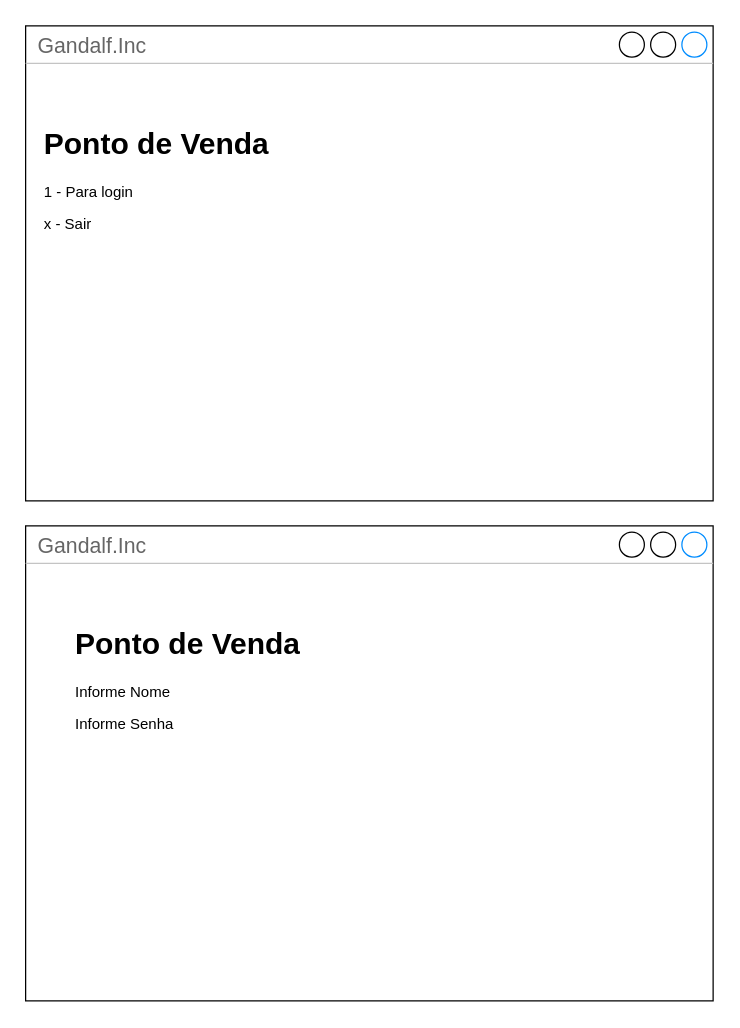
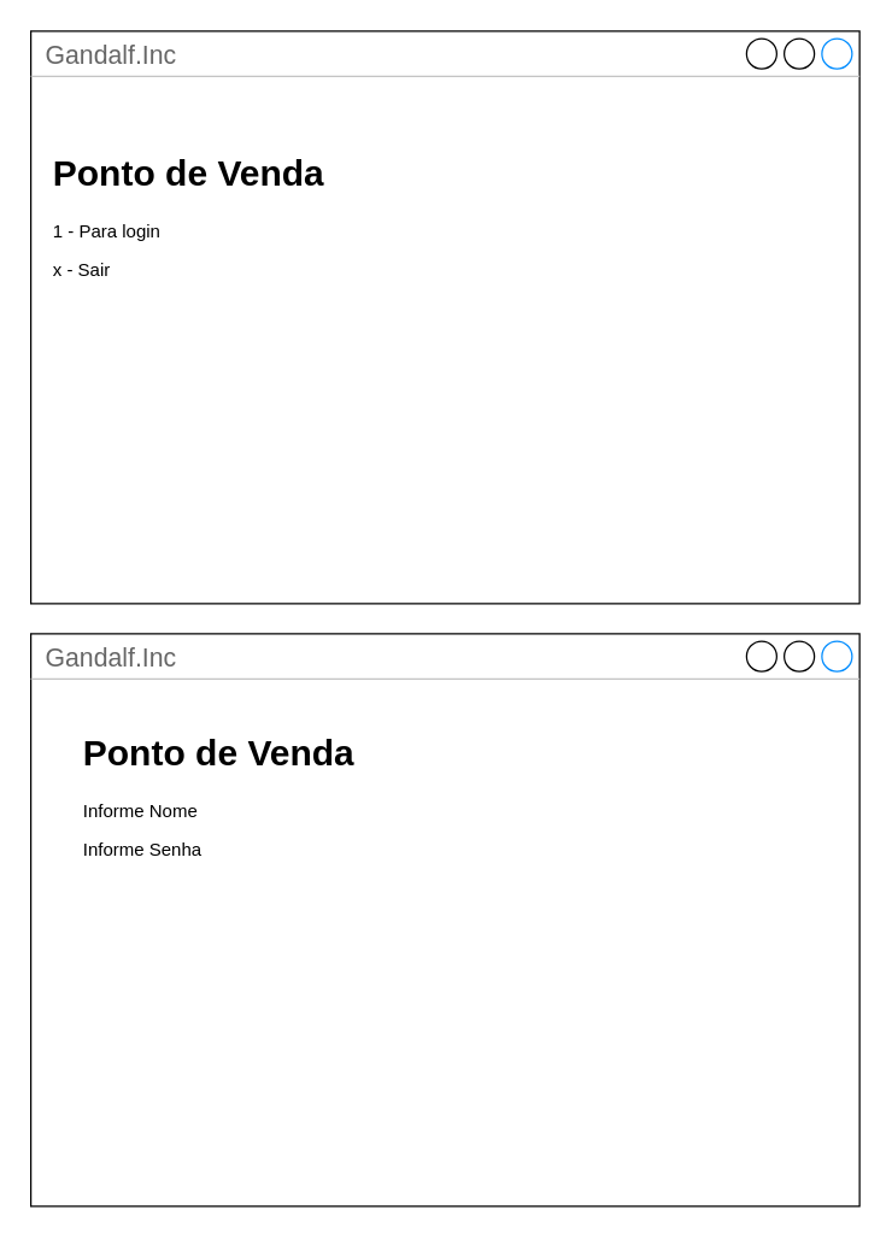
  <mxCell id="0" />
  <mxCell id="1" parent="0" />
  <mxCell id="2" value="" style="group" vertex="1" connectable="0" parent="1"><mxGeometry x="20" y="20" width="550" height="380" as="geometry" /></mxCell>
  <mxCell id="3" value="Gandalf.Inc" style="strokeWidth=1;shadow=0;dashed=0;align=center;html=1;shape=mxgraph.mockup.containers.window;align=left;verticalAlign=top;spacingLeft=8;strokeColor2=#008cff;strokeColor3=#c4c4c4;fontColor=#666666;mainText=;fontSize=17;labelBackgroundColor=none;whiteSpace=wrap;" vertex="1" parent="2"><mxGeometry width="550" height="380" as="geometry" /></mxCell>
  <mxCell id="4" value="&lt;h1&gt;Ponto de Venda&lt;/h1&gt;&lt;p&gt;1 - Para login&lt;/p&gt;&lt;p&gt;&lt;span style=&quot;background-color: initial;&quot;&gt;x - Sair&lt;/span&gt;&lt;br&gt;&lt;/p&gt;" style="text;html=1;strokeColor=none;fillColor=none;spacing=5;spacingTop=-20;whiteSpace=wrap;overflow=hidden;rounded=0;" vertex="1" parent="2"><mxGeometry x="10" y="75" width="190" height="120" as="geometry" /></mxCell>
  <mxCell id="5" value="" style="group" vertex="1" connectable="0" parent="1"><mxGeometry x="20" y="420" width="550" height="380" as="geometry" /></mxCell>
  <mxCell id="6" value="Gandalf.Inc" style="strokeWidth=1;shadow=0;dashed=0;align=center;html=1;shape=mxgraph.mockup.containers.window;align=left;verticalAlign=top;spacingLeft=8;strokeColor2=#008cff;strokeColor3=#c4c4c4;fontColor=#666666;mainText=;fontSize=17;labelBackgroundColor=none;whiteSpace=wrap;" vertex="1" parent="5"><mxGeometry width="550" height="380" as="geometry" /></mxCell>
- <mxCell id="7" value="&lt;h1&gt;Ponto de Venda&lt;/h1&gt;&lt;p&gt;Informe Nome&lt;/p&gt;&lt;p&gt;Informe Senha&lt;/p&gt;" style="text;html=1;strokeColor=none;fillColor=none;spacing=5;spacingTop=-20;whiteSpace=wrap;overflow=hidden;rounded=0;" vertex="1" parent="5"><mxGeometry x="35" y="75" width="190" height="120" as="geometry" /></mxCell>
+ <mxCell id="7" value="&lt;h1&gt;Ponto de Venda&lt;/h1&gt;&lt;p&gt;Informe Nome&lt;/p&gt;&lt;p&gt;Informe Senha&lt;/p&gt;" style="text;html=1;strokeColor=none;fillColor=none;spacing=5;spacingTop=-20;whiteSpace=wrap;overflow=hidden;rounded=0;" vertex="1" parent="5"><mxGeometry x="30" y="60" width="190" height="120" as="geometry" /></mxCell>
